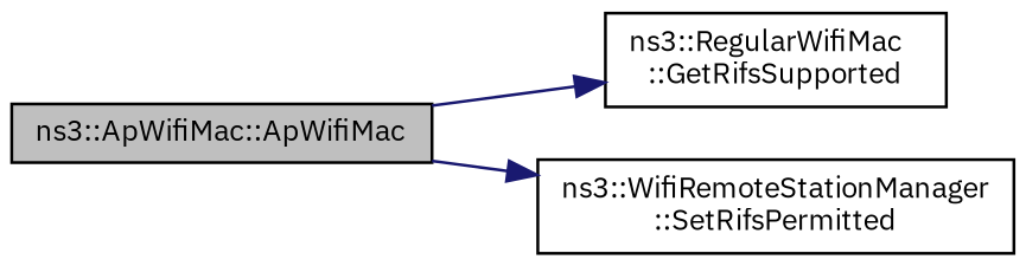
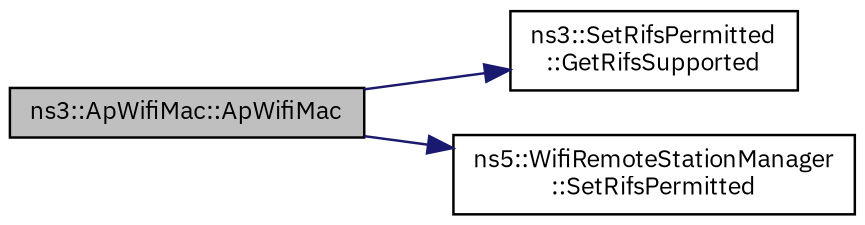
  digraph {
    fontname="IBM Plex Sans"
    rankdir=LR
    node [color=black fillcolor=white fontname="IBM Plex Sans" fontsize=10 shape=record style=filled]
    edge [color=midnightblue fontname="IBM Plex Sans" fontsize=10 labelfontname=Helvetica labelfontsize=10 style=solid]
    n1 [fillcolor=grey75 fontcolor=black height=0.2 label="ns3::ApWifiMac::ApWifiMac" width=0.4]
-   n2 [height=0.2 label="ns3::RegularWifiMac\l::GetRifsSupported" width=0.4]
-   n3 [height=0.2 label="ns3::WifiRemoteStationManager\l::SetRifsPermitted" width=0.4]
+   n2 [height=0.2 label="ns3::SetRifsPermitted\l::GetRifsSupported" width=0.4]
+   n3 [height=0.2 label="ns5::WifiRemoteStationManager\l::SetRifsPermitted" width=0.4]
    n1 -> n2
    n1 -> n3
  }
